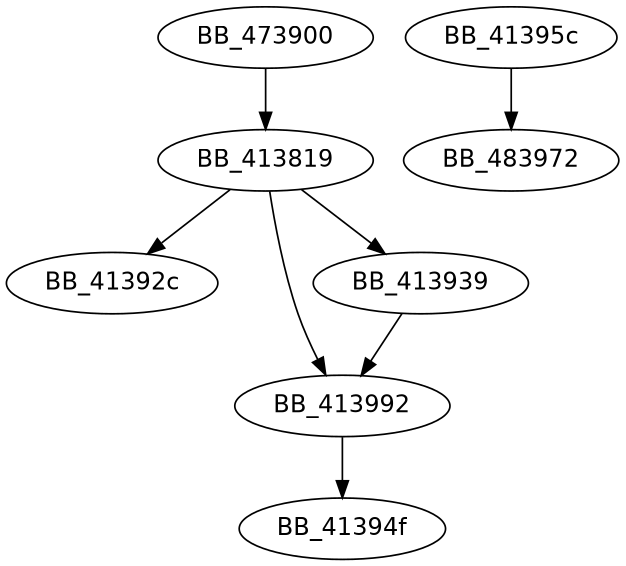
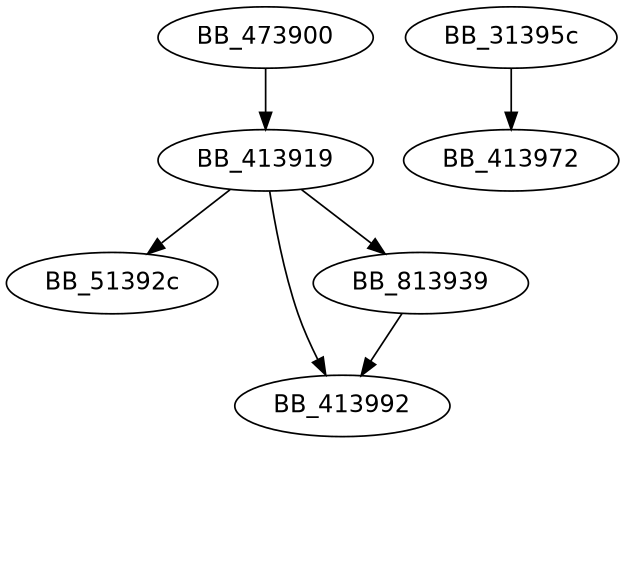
  digraph {
    fontname="DejaVu Sans"
    node [fontname="DejaVu Sans"]
    edge [fontname="DejaVu Sans"]
    n1 [label=BB_473900]
-   BB_413919 [label=BB_413819]
-   BB_41392c
+   BB_413919
+   BB_41392c [label=BB_51392c]
    n4 [label=BB_413992]
-   BB_413939
-   BB_41394f
-   BB_41395c
-   BB_413972 [label=BB_483972]
+   BB_413939 [label=BB_813939]
+   BB_41395c [label=BB_31395c]
+   BB_413972
    n1 -> BB_413919
    BB_413919 -> BB_41392c
    BB_413919 -> n4
    BB_413919 -> BB_413939
-   n4 -> BB_41394f
    BB_413939 -> n4
    BB_41395c -> BB_413972
  }
